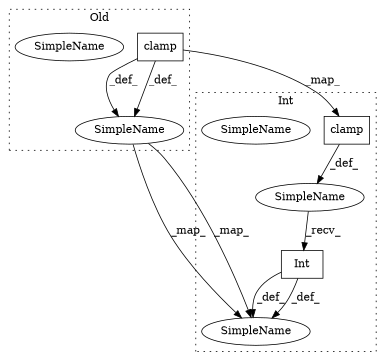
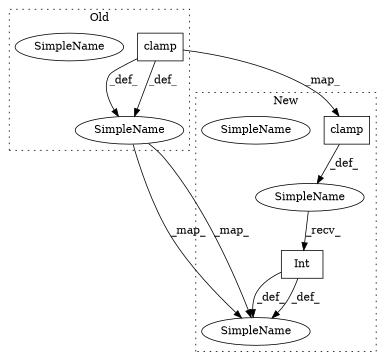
  digraph {
    fontname="DejaVu Serif"
    node [a=42 l=2 s=4577 shape=ellipse fontname="DejaVu Serif"]
    edge [fontname="DejaVu Serif"]
    n1 [a=32 l="6,1" label=clamp s="4604,4613" shape=box]
    n2 [label=SimpleName]
    n3 [label=SimpleName]
    n4 [a=32 l="6,1" label=clamp s="4610,4619" shape=box]
    n5 [label=SimpleName s=4583]
    n6 [label=SimpleName s=4583]
    n7 [label=SimpleName l="" s=""]
    n8 [a=32 l=5 label=Int s=4621 shape=box]
    subgraph cluster_1 {
      label=Old
      style=dotted
      n1
      n2
      n3
    }
    subgraph cluster_2 {
-     label=Int
+     label=New
      style=dotted
      n4
      n5
      n6
      n7
      n8
    }
    n1 -> n3 [label=_def_]
    n1 -> n3 [label=_def_]
    n1 -> n4 [label=_map_]
    n3 -> n6 [label=_map_]
    n3 -> n6 [label=_map_]
    n4 -> n7 [label=_def_]
    n7 -> n8 [label=_recv_]
    n8 -> n6 [label=_def_]
    n8 -> n6 [label=_def_]
  }
